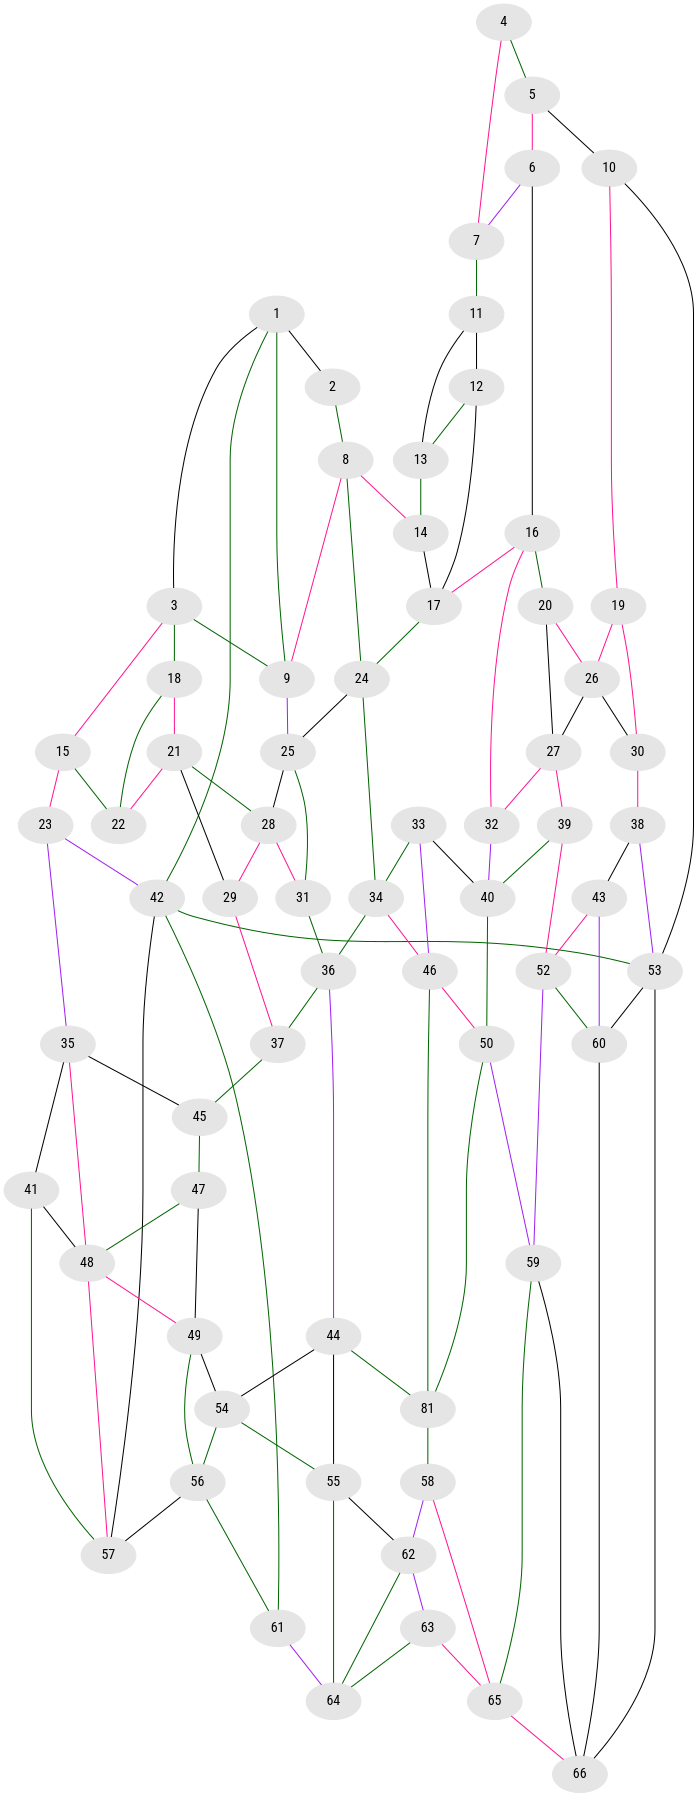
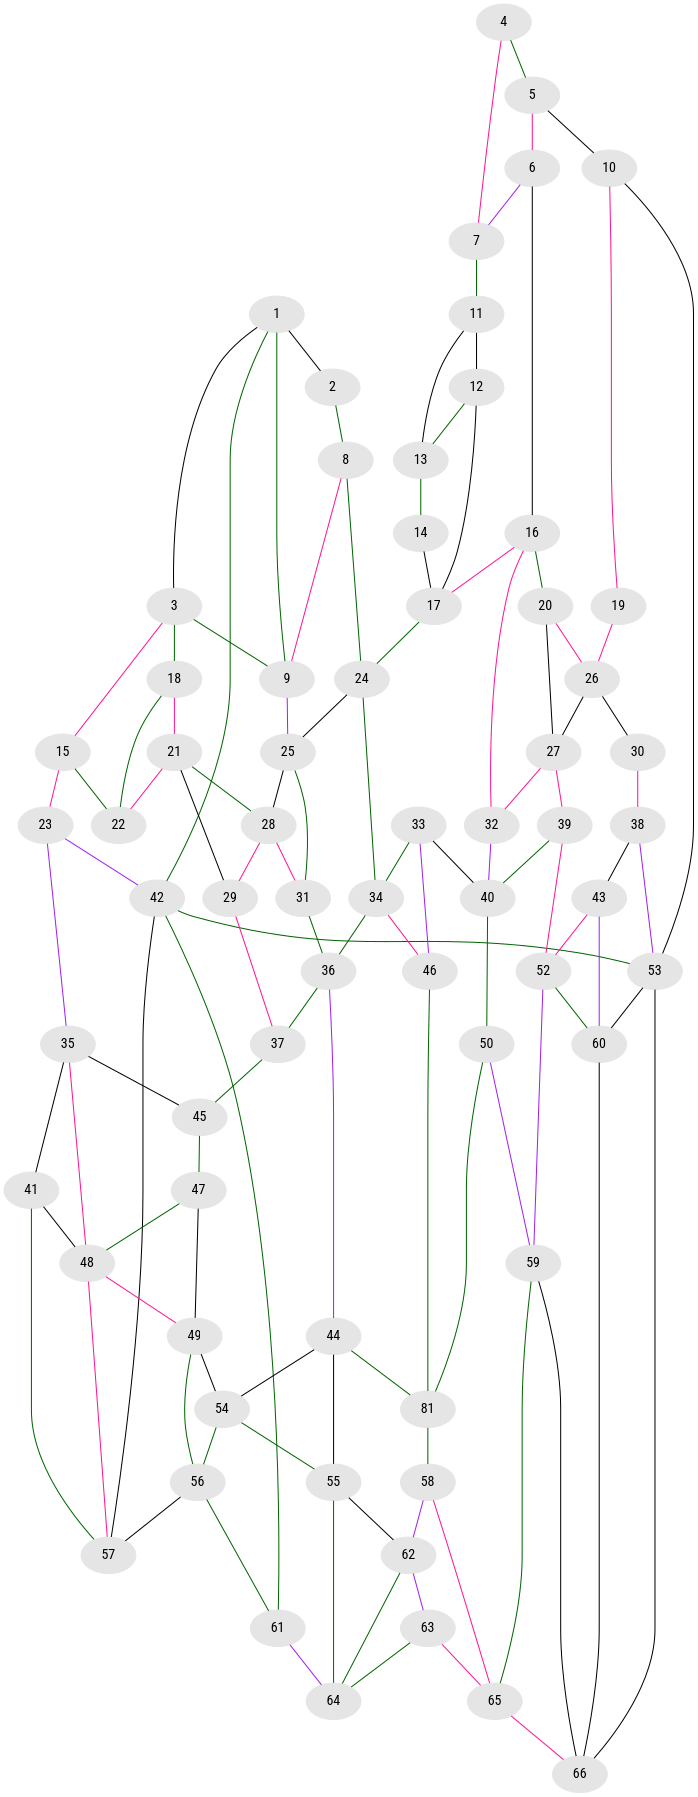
  graph {
    fontname="Roboto Condensed"
    node [color=gray90 fontname="Roboto Condensed" style=filled]
    edge [color=darkgreen fontname="Roboto Condensed" weight=1.0]
    1
    2
    3
    9
    42
    8
    15
    18
    25
    53
    57
    61
    14
    24
    22
    23
    21
    4
    5
    7
    6
    10
    11
    16
    19
    17
    20
    32
    12
    13
    34
    28
    31
    26
    30
    60
    66
    35
    27
    40
    29
    38
    39
    37
    41
    45
    48
    36
    46
    52
    43
    44
    50
    33
    n55 [label=81]
    47
    49
    54
    55
    59
    64
    58
    56
    62
    65
    63
    1 -- 2 [color=black weight=2.0]
    1 -- 3 [color=black]
    1 -- 9
    1 -- 42
    2 -- 8
    3 -- 9
    3 -- 15 [color=deeppink]
    3 -- 18
    9 -- 25 [color=purple]
    42 -- 53 [weight=2.0]
    42 -- 57 [color=black]
    42 -- 61
    8 -- 9 [color=deeppink]
-   8 -- 14 [color=deeppink]
    8 -- 24
    15 -- 22
    15 -- 23 [color=deeppink]
    18 -- 22
    18 -- 21 [color=deeppink]
    25 -- 28 [color=black]
    25 -- 31
    53 -- 60 [color=black]
    53 -- 66 [color=black]
    61 -- 64 [color=purple weight=2.0]
    14 -- 17 [color=black]
    24 -- 25 [color=black]
    24 -- 34
    23 -- 42 [color=purple]
    23 -- 35 [color=purple]
    21 -- 22 [color=deeppink]
    21 -- 28
    21 -- 29 [color=black]
    4 -- 5
    4 -- 7 [color=deeppink]
    5 -- 6 [color=deeppink]
    5 -- 10 [color=black weight=2.0]
    7 -- 11 [weight=2.0]
    6 -- 7 [color=purple]
    6 -- 16 [color=black]
    10 -- 53 [color=black]
    10 -- 19 [color=deeppink]
    11 -- 12 [color=black]
    11 -- 13 [color=black]
    16 -- 17 [color=deeppink]
    16 -- 20
    16 -- 32 [color=deeppink]
    19 -- 26 [color=deeppink]
-   19 -- 30 [color=deeppink]
    17 -- 24
    20 -- 26 [color=deeppink]
    20 -- 27 [color=black]
    32 -- 40 [color=purple]
    12 -- 17 [color=black]
    12 -- 13
    13 -- 14 [weight=2.0]
    34 -- 36
    34 -- 46 [color=deeppink]
    28 -- 31 [color=deeppink]
    28 -- 29 [color=deeppink]
    31 -- 36
    26 -- 30 [color=black]
    26 -- 27 [color=black]
    30 -- 38 [color=deeppink weight=2.0]
    60 -- 66 [color=black]
    35 -- 41 [color=black]
    35 -- 45 [color=black]
    35 -- 48 [color=deeppink]
    27 -- 32 [color=deeppink]
    27 -- 39 [color=deeppink]
    40 -- 50
    29 -- 37 [color=deeppink]
    38 -- 53 [color=purple]
    38 -- 43 [color=black]
    39 -- 40
    39 -- 52 [color=deeppink]
    37 -- 45 [weight=2.0]
    41 -- 57
    41 -- 48 [color=black]
    45 -- 47
    48 -- 57 [color=deeppink]
    48 -- 49 [color=deeppink]
    36 -- 37
    36 -- 44 [color=purple]
-   46 -- 50 [color=deeppink]
    46 -- n55
    52 -- 60
    52 -- 59 [color=purple]
    43 -- 60 [color=purple]
    43 -- 52 [color=deeppink]
    44 -- n55
    44 -- 54 [color=black]
    44 -- 55 [color=black]
    50 -- n55
    50 -- 59 [color=purple]
    33 -- 34
    33 -- 40 [color=black]
    33 -- 46 [color=purple]
    n55 -- 58
    47 -- 48 [weight=2.0]
    47 -- 49 [color=black]
    49 -- 54 [color=black]
    49 -- 56
    54 -- 55
    54 -- 56
    55 -- 64
    55 -- 62 [color=black]
    59 -- 66 [color=black]
    59 -- 65
    58 -- 62 [color=purple]
    58 -- 65 [color=deeppink]
    56 -- 57 [color=black]
    56 -- 61
    62 -- 64
    62 -- 63 [color=purple]
    65 -- 66 [color=deeppink]
    63 -- 64
    63 -- 65 [color=deeppink]
  }
